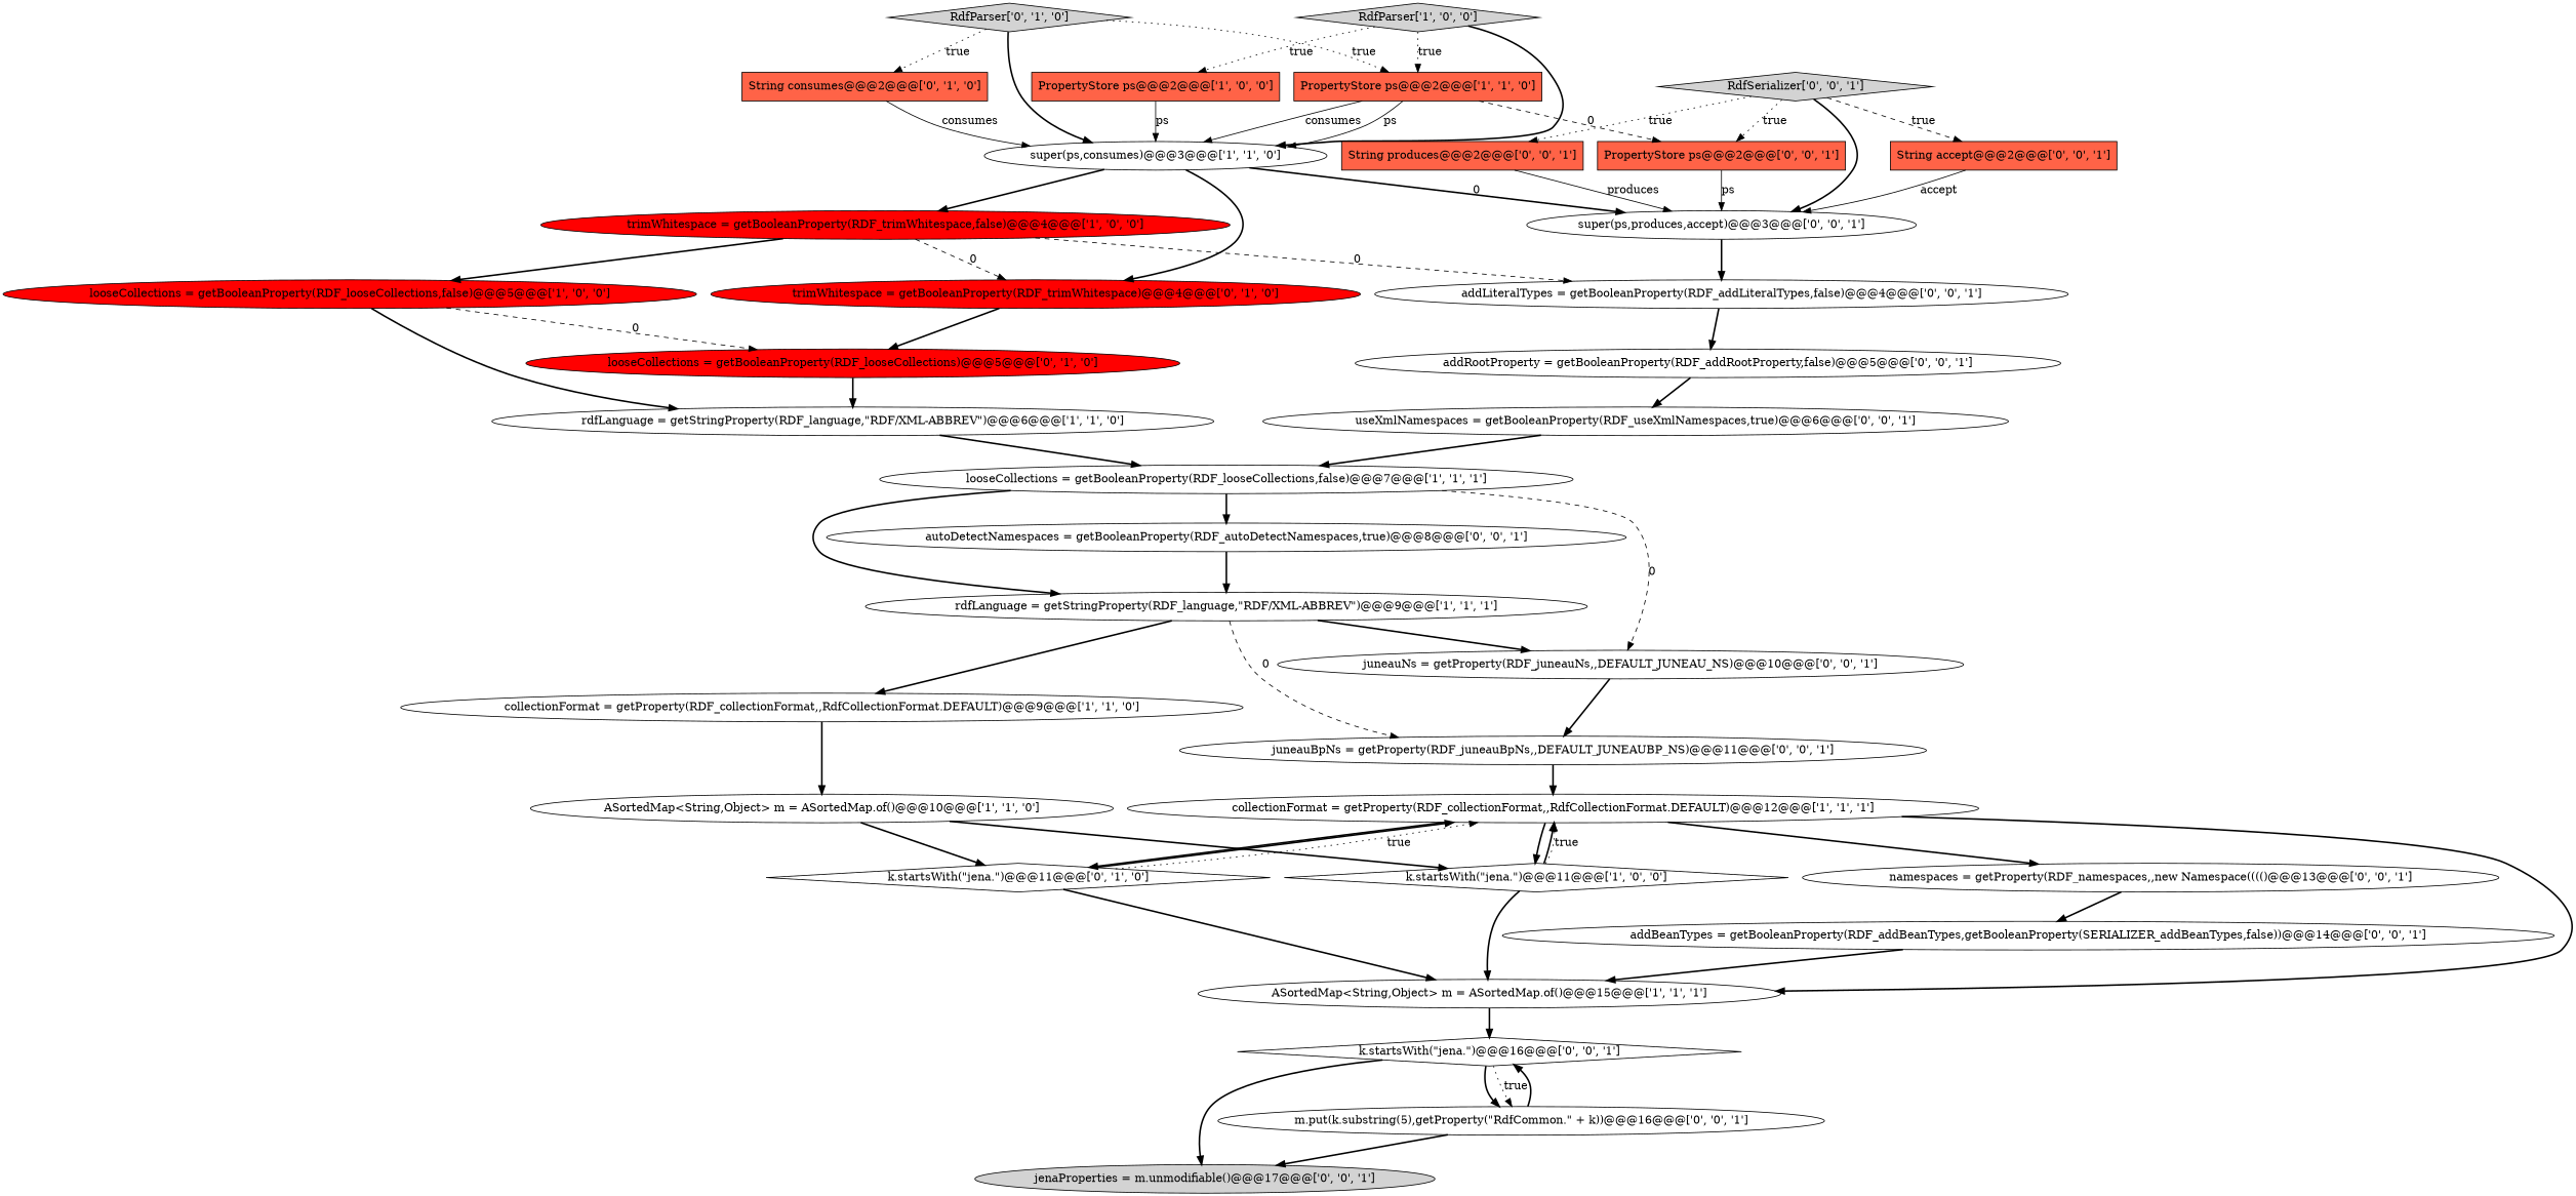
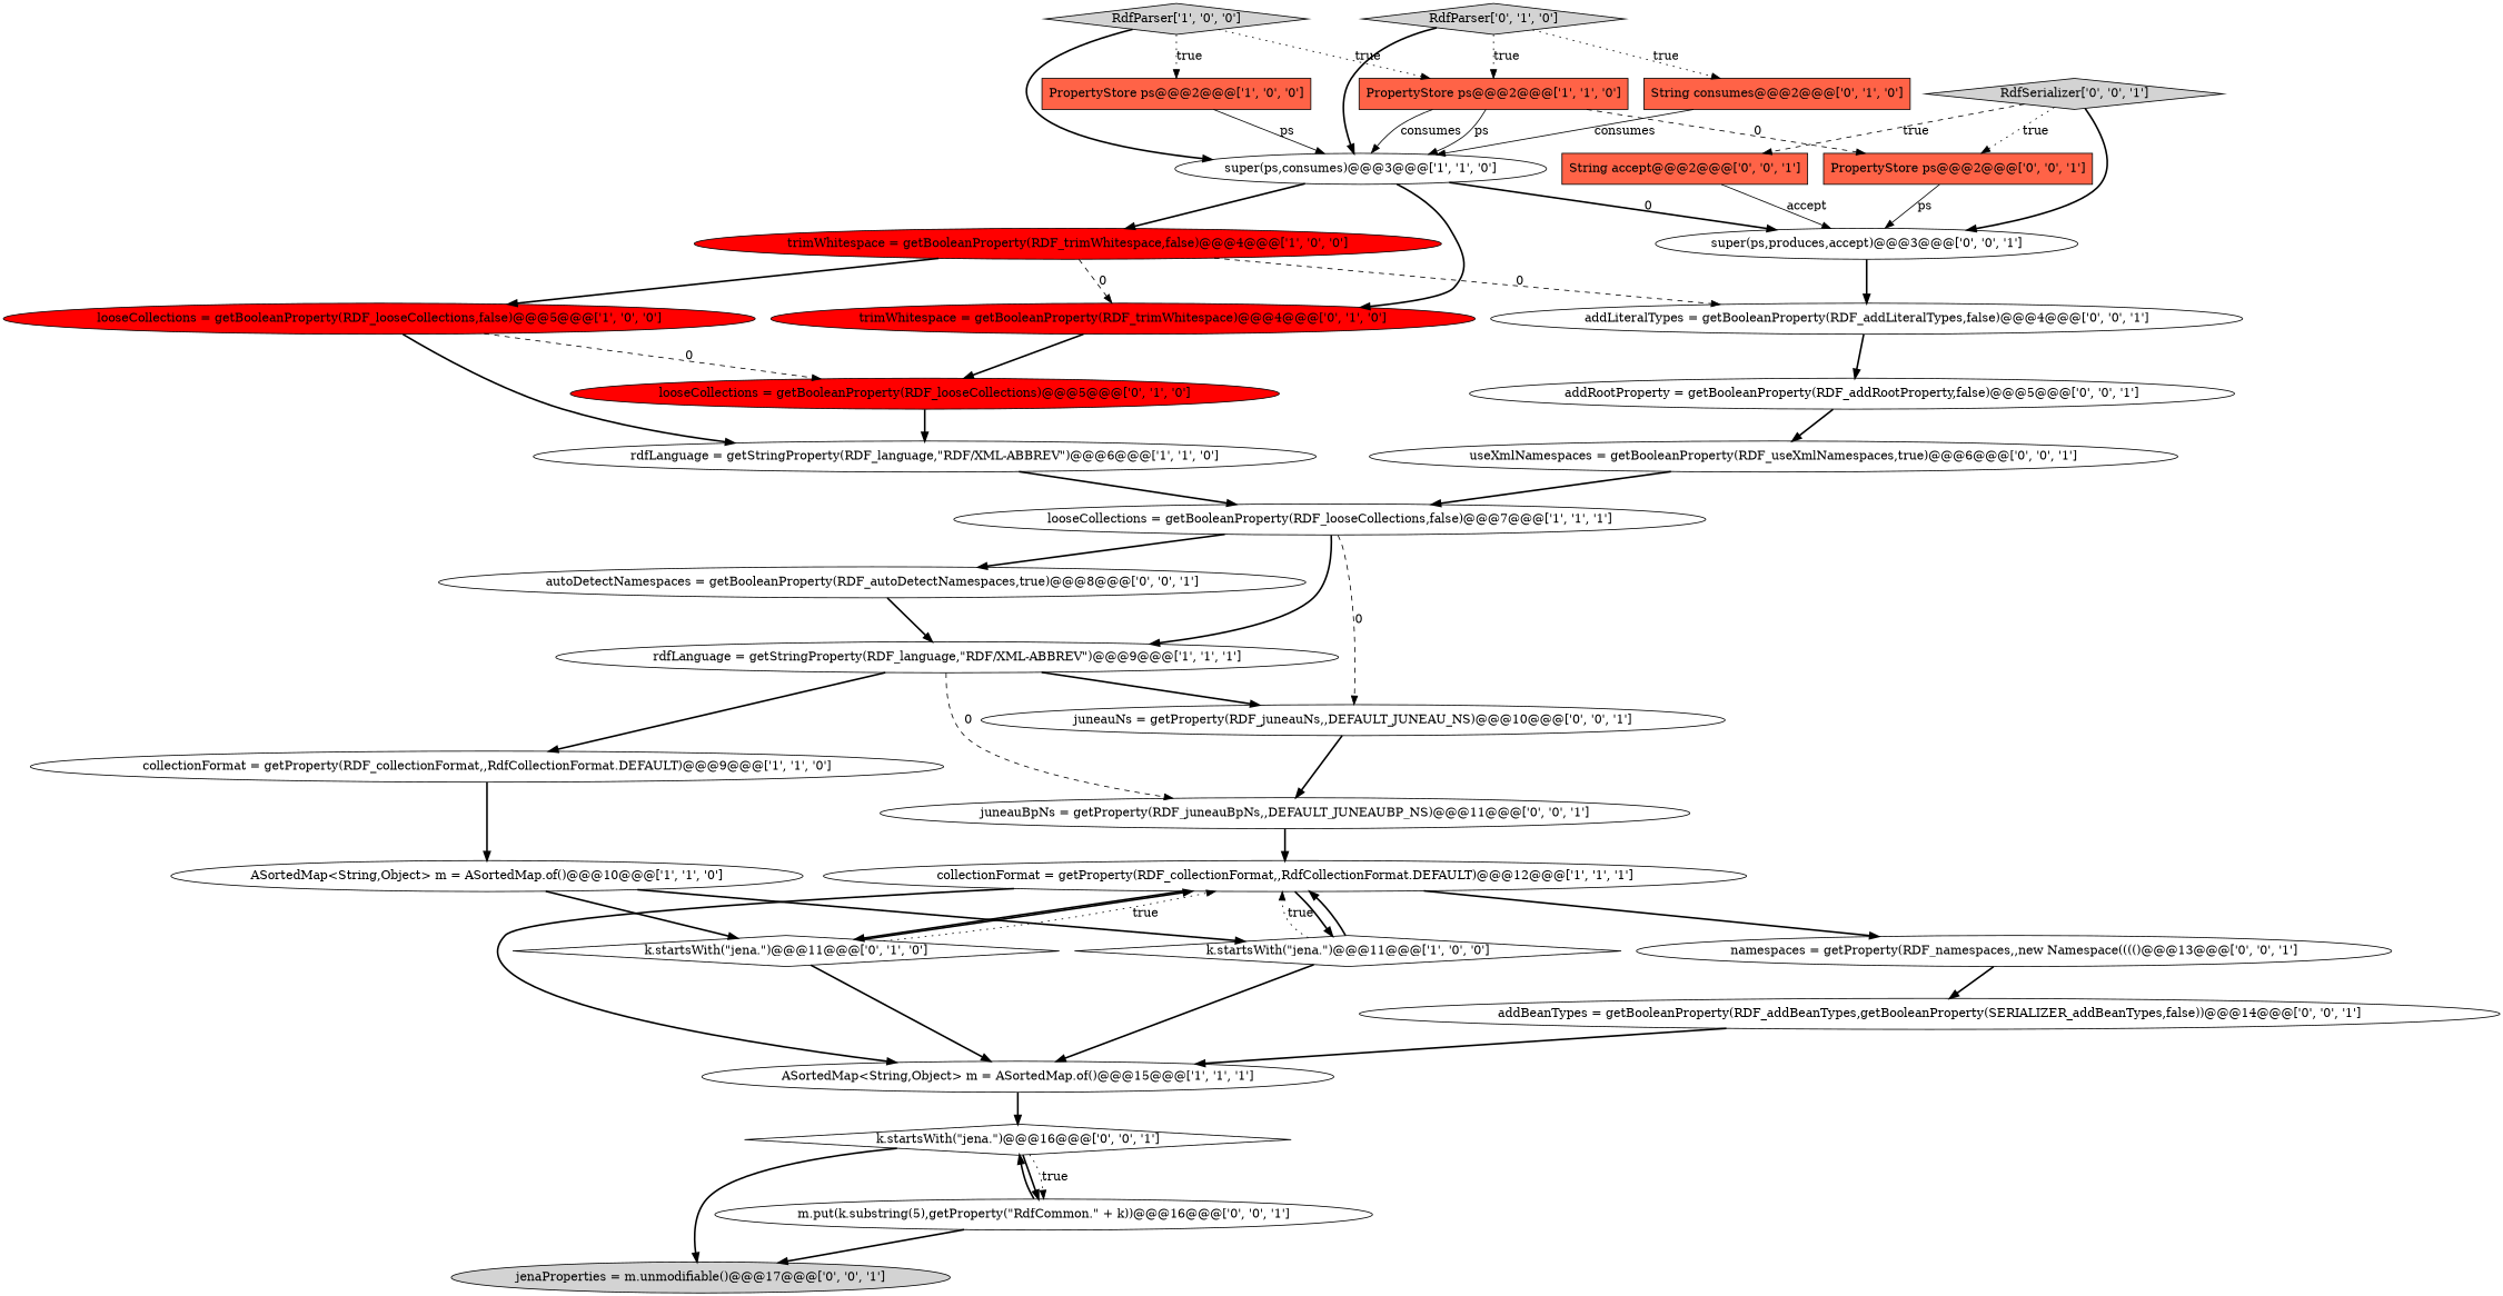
  digraph {
    node [fillcolor=white shape=ellipse style=filled]
    edge [style=bold]
    n1 [label="looseCollections = getBooleanProperty(RDF_looseCollections,false)@@@7@@@['1', '1', '1']"]
    n2 [label="autoDetectNamespaces = getBooleanProperty(RDF_autoDetectNamespaces,true)@@@8@@@['0', '0', '1']"]
    n3 [label="rdfLanguage = getStringProperty(RDF_language,\"RDF/XML-ABBREV\")@@@9@@@['1', '1', '1']"]
    n4 [label="juneauNs = getProperty(RDF_juneauNs,,DEFAULT_JUNEAU_NS)@@@10@@@['0', '0', '1']"]
    n5 [label="juneauBpNs = getProperty(RDF_juneauBpNs,,DEFAULT_JUNEAUBP_NS)@@@11@@@['0', '0', '1']"]
    n6 [label="collectionFormat = getProperty(RDF_collectionFormat,,RdfCollectionFormat.DEFAULT)@@@9@@@['1', '1', '0']"]
    n7 [fillcolor=lightgray label="RdfParser['1', '0', '0']" shape=diamond]
    n8 [fillcolor=tomato label="PropertyStore ps@@@2@@@['1', '0', '0']" shape=box]
    n9 [label="super(ps,consumes)@@@3@@@['1', '1', '0']"]
    n10 [fillcolor=tomato label="PropertyStore ps@@@2@@@['1', '1', '0']" shape=box]
    n11 [label="super(ps,produces,accept)@@@3@@@['0', '0', '1']"]
    n12 [fillcolor=red label="trimWhitespace = getBooleanProperty(RDF_trimWhitespace,false)@@@4@@@['1', '0', '0']"]
    n13 [fillcolor=red label="trimWhitespace = getBooleanProperty(RDF_trimWhitespace)@@@4@@@['0', '1', '0']"]
    n14 [fillcolor=tomato label="PropertyStore ps@@@2@@@['0', '0', '1']" shape=box]
    n15 [label="rdfLanguage = getStringProperty(RDF_language,\"RDF/XML-ABBREV\")@@@6@@@['1', '1', '0']"]
    n16 [fillcolor=lightgray label="jenaProperties = m.unmodifiable()@@@17@@@['0', '0', '1']"]
    n17 [fillcolor=lightgray label="RdfSerializer['0', '0', '1']" shape=diamond]
    n18 [fillcolor=tomato label="String accept@@@2@@@['0', '0', '1']" shape=box]
-   n19 [fillcolor=tomato label="String produces@@@2@@@['0', '0', '1']" shape=box]
    n20 [label="addLiteralTypes = getBooleanProperty(RDF_addLiteralTypes,false)@@@4@@@['0', '0', '1']"]
    n21 [fillcolor=red label="looseCollections = getBooleanProperty(RDF_looseCollections,false)@@@5@@@['1', '0', '0']"]
    n22 [label="addRootProperty = getBooleanProperty(RDF_addRootProperty,false)@@@5@@@['0', '0', '1']"]
    n23 [fillcolor=red label="looseCollections = getBooleanProperty(RDF_looseCollections)@@@5@@@['0', '1', '0']"]
    n24 [label="useXmlNamespaces = getBooleanProperty(RDF_useXmlNamespaces,true)@@@6@@@['0', '0', '1']"]
    n25 [fillcolor=tomato label="String consumes@@@2@@@['0', '1', '0']" shape=box]
    n26 [label="collectionFormat = getProperty(RDF_collectionFormat,,RdfCollectionFormat.DEFAULT)@@@12@@@['1', '1', '1']"]
    n27 [label="k.startsWith(\"jena.\")@@@11@@@['1', '0', '0']" shape=diamond]
    n28 [label="k.startsWith(\"jena.\")@@@11@@@['0', '1', '0']" shape=diamond]
    n29 [label="ASortedMap<String,Object> m = ASortedMap.of()@@@15@@@['1', '1', '1']"]
    n30 [label="namespaces = getProperty(RDF_namespaces,,new Namespace(((()@@@13@@@['0', '0', '1']"]
    n31 [label="k.startsWith(\"jena.\")@@@16@@@['0', '0', '1']" shape=diamond]
    n32 [label="m.put(k.substring(5),getProperty(\"RdfCommon.\" + k))@@@16@@@['0', '0', '1']"]
    n33 [label="ASortedMap<String,Object> m = ASortedMap.of()@@@10@@@['1', '1', '0']"]
    n34 [fillcolor=lightgray label="RdfParser['0', '1', '0']" shape=diamond]
    n35 [label="addBeanTypes = getBooleanProperty(RDF_addBeanTypes,getBooleanProperty(SERIALIZER_addBeanTypes,false))@@@14@@@['0', '0', '1']"]
    n1 -> n2
    n1 -> n3
    n1 -> n4 [label=0 style=dashed]
    n2 -> n3
    n3 -> n4
    n3 -> n5 [label=0 style=dashed]
    n3 -> n6
    n4 -> n5
    n5 -> n26
    n6 -> n33
    n7 -> n8 [label=true style=dotted]
    n7 -> n9
    n7 -> n10 [label=true style=dotted]
    n8 -> n9 [label=ps style=solid]
    n9 -> n11 [label=0]
    n9 -> n12
    n9 -> n13
    n10 -> n9 [label=consumes style=solid]
    n10 -> n9 [label=ps style=solid]
    n10 -> n14 [label=0 style=dashed]
    n11 -> n20
    n12 -> n13 [label=0 style=dashed]
    n12 -> n20 [label=0 style=dashed]
    n12 -> n21
    n13 -> n23
    n14 -> n11 [label=ps style=solid]
    n15 -> n1
    n17 -> n11
    n17 -> n14 [label=true style=dotted]
    n17 -> n18 [label=true style=dashed]
-   n17 -> n19 [label=true style=dotted]
    n18 -> n11 [label=accept style=solid]
-   n19 -> n11 [label=produces style=solid]
    n20 -> n22
    n21 -> n15
    n21 -> n23 [label=0 style=dashed]
    n22 -> n24
    n23 -> n15
    n24 -> n1
    n25 -> n9 [label=consumes style=solid]
    n26 -> n27
    n26 -> n28
    n26 -> n29
    n26 -> n30
    n27 -> n26
    n27 -> n26 [label=true style=dotted]
    n27 -> n29
    n28 -> n26
    n28 -> n26 [label=true style=dotted]
    n28 -> n29
    n29 -> n31
    n30 -> n35
    n31 -> n16
    n31 -> n32
    n31 -> n32 [label=true style=dotted]
    n32 -> n16
    n32 -> n31
    n33 -> n27
    n33 -> n28
    n34 -> n9
    n34 -> n10 [label=true style=dotted]
    n34 -> n25 [label=true style=dotted]
    n35 -> n29
  }
